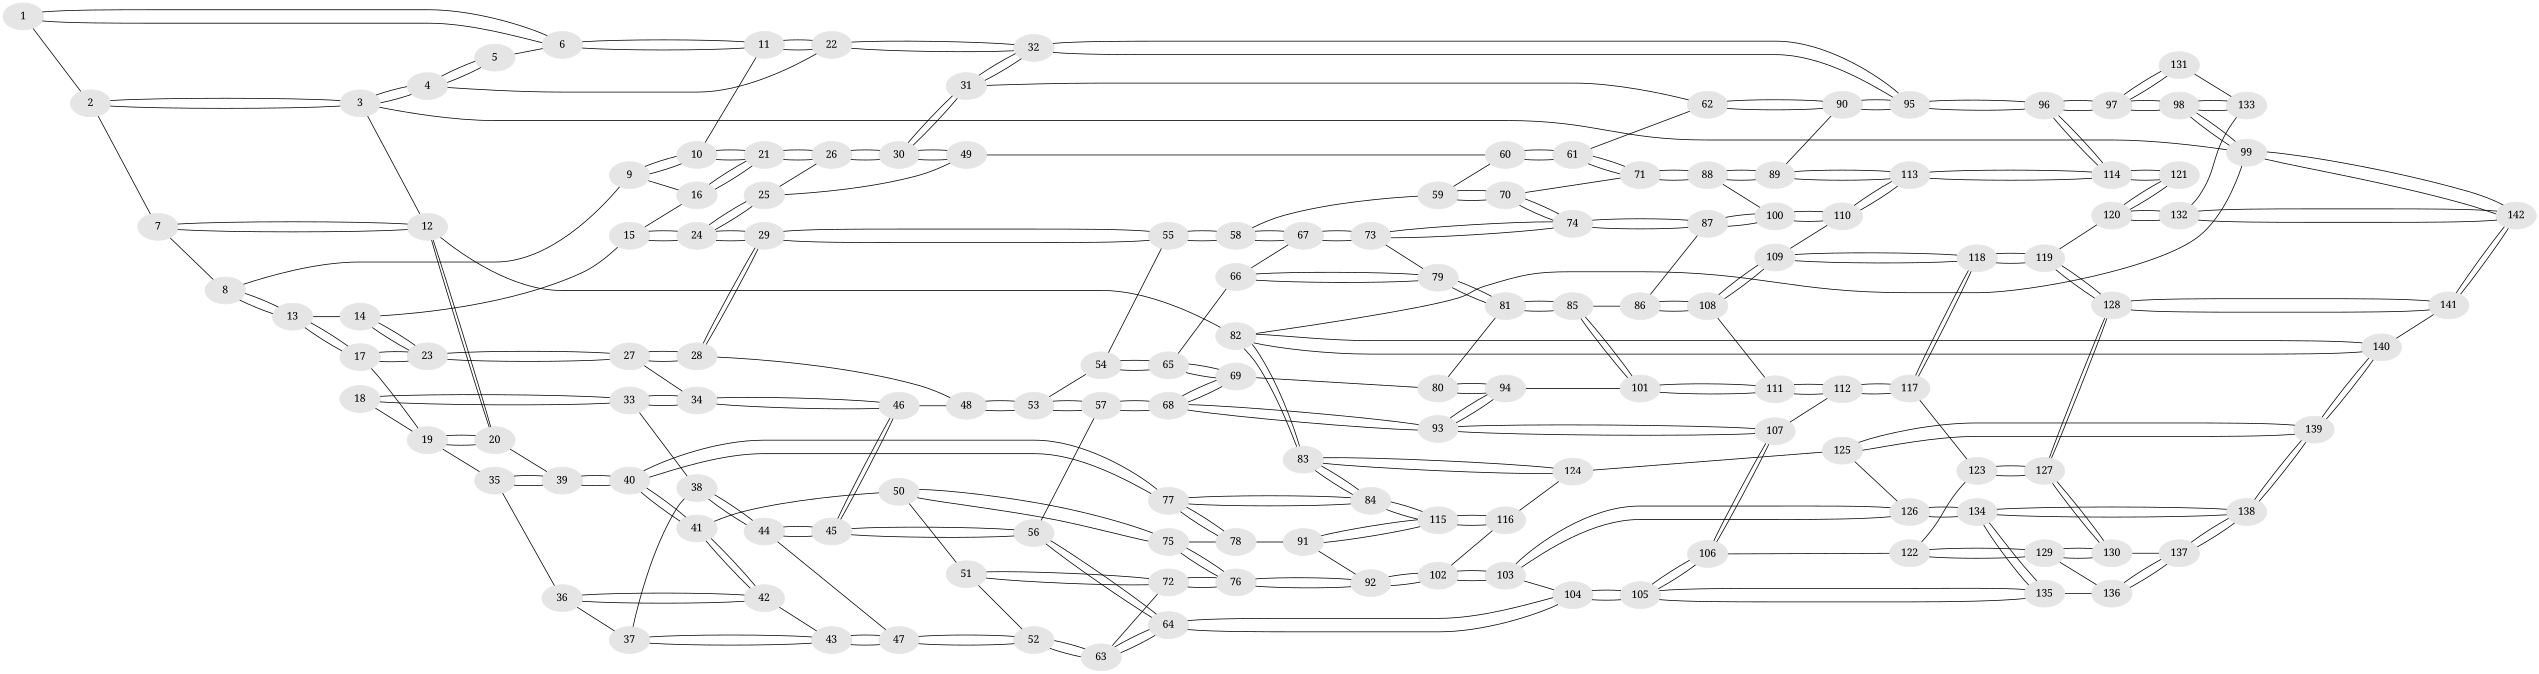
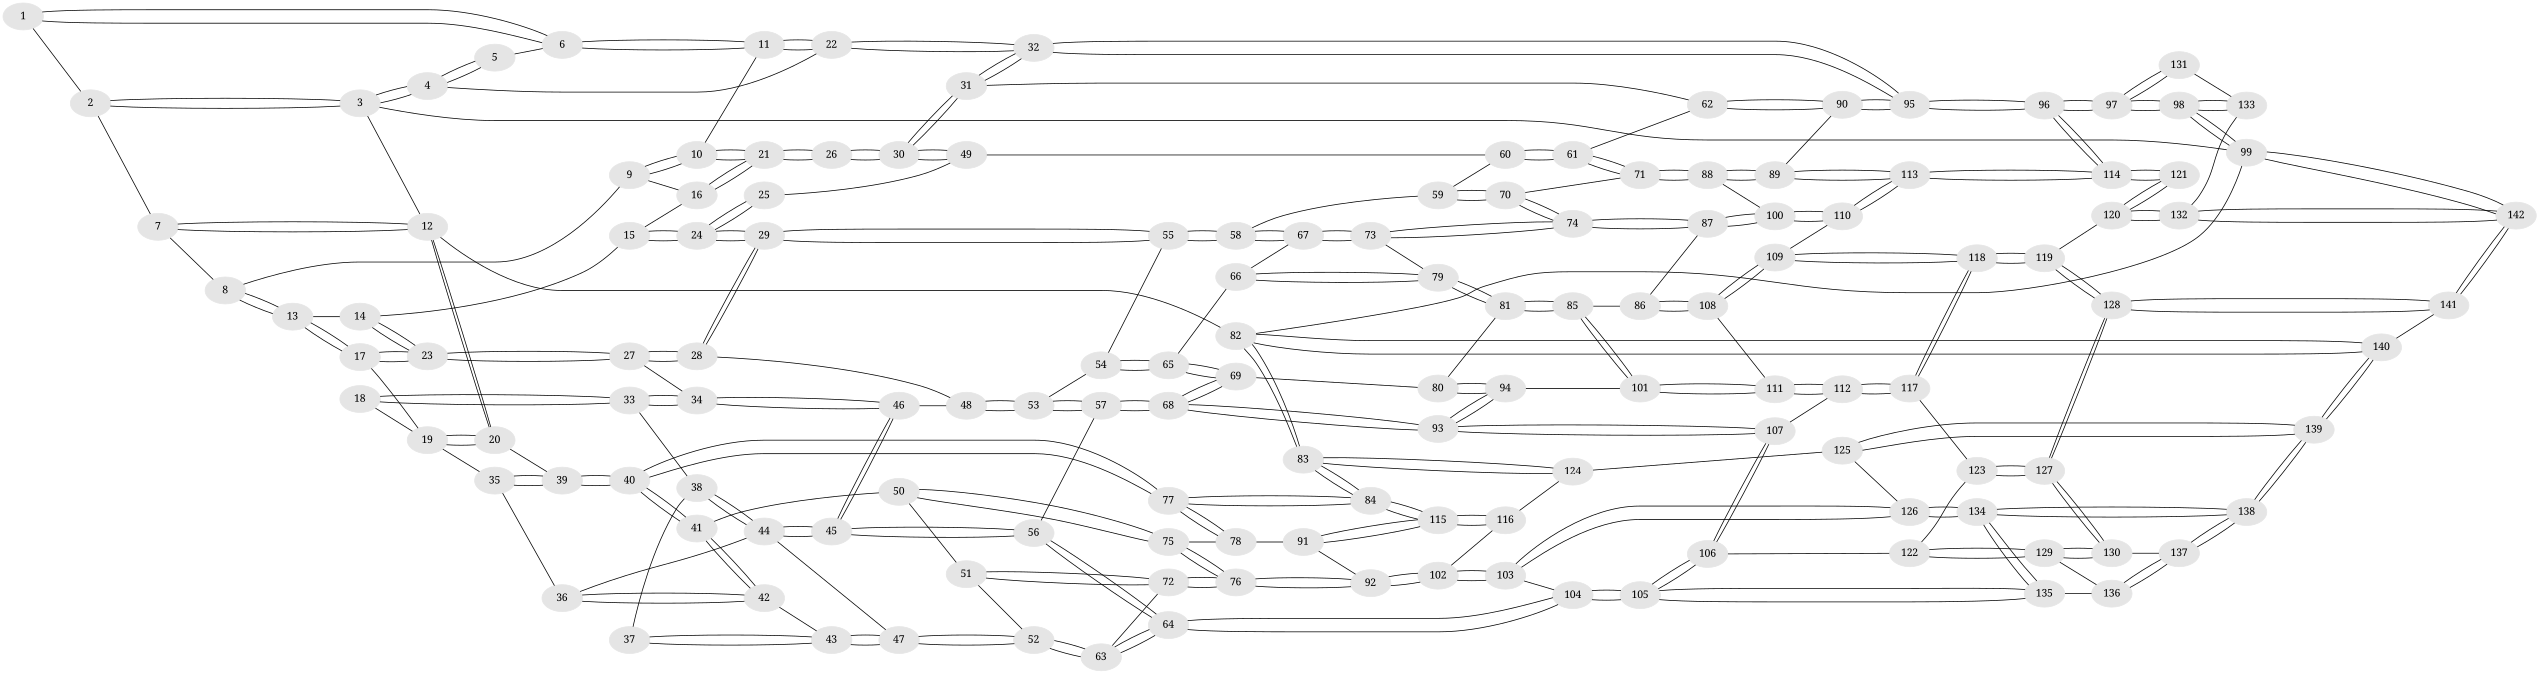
  graph {
    fontname="Noto Serif"
    rankdir=LR
    node [color=gray90 fontname="Noto Serif" style=filled]
    edge [fontname="Noto Serif"]
    1
    2
    6
    3
    7
    11
    4
    12
    99
    8
    5
    22
    20
    82
    142
    32
    9
    13
    10
    16
    14
    17
    21
    26
    39
    83
    140
    15
    23
    19
    24
    27
    25
    29
    18
    33
    35
    34
    38
    36
    40
    30
    95
    28
    49
    55
    60
    31
    48
    46
    53
    58
    62
    90
    96
    44
    37
    42
    43
    47
    45
    41
    77
    50
    78
    84
    51
    75
    52
    56
    57
    64
    63
    54
    61
    72
    76
    65
    68
    66
    69
    59
    67
    104
    93
    70
    73
    71
    74
    88
    105
    79
    80
    81
    94
    107
    87
    100
    89
    92
    91
    102
    115
    85
    101
    86
    124
    141
    125
    116
    108
    111
    109
    110
    113
    114
    103
    112
    97
    98
    131
    121
    133
    126
    134
    106
    135
    122
    136
    123
    129
    117
    118
    119
    127
    120
    128
    132
    130
    139
    138
    137
    1 -- 2
    1 -- 6
    1 -- 6
    2 -- 3
    2 -- 3
    2 -- 7
    6 -- 11
    6 -- 11
    3 -- 4
    3 -- 4
    3 -- 12
    3 -- 99
    7 -- 12
    7 -- 12
    7 -- 8
    11 -- 22
    11 -- 22
    4 -- 5
    4 -- 5
    4 -- 22
    12 -- 20
    12 -- 20
    12 -- 82
    99 -- 142
    99 -- 142
    8 -- 9
    8 -- 13
    8 -- 13
    5 -- 6
    22 -- 32
    22 -- 32
    20 -- 39
    82 -- 99
    82 -- 83
    82 -- 83
    82 -- 140
    82 -- 140
    32 -- 95
    32 -- 95
    9 -- 10
    9 -- 10
    9 -- 16
    13 -- 14
    13 -- 17
    13 -- 17
    10 -- 11
    10 -- 21
    10 -- 21
    16 -- 21
    16 -- 21
    14 -- 15
    14 -- 23
    14 -- 23
    17 -- 23
    17 -- 23
    17 -- 19
    21 -- 26
    21 -- 26
    26 -- 30
    26 -- 30
    39 -- 40
    39 -- 40
    83 -- 84
    83 -- 84
    83 -- 124
    83 -- 124
    140 -- 141
    15 -- 16
    15 -- 24
    15 -- 24
    23 -- 27
    23 -- 27
    19 -- 20
    19 -- 20
    19 -- 35
    24 -- 25
    24 -- 25
    24 -- 29
    24 -- 29
    27 -- 34
    27 -- 28
    27 -- 28
-   25 -- 26
    25 -- 49
    29 -- 55
    29 -- 55
    18 -- 19
    18 -- 33
    18 -- 33
    33 -- 34
    33 -- 34
    33 -- 38
    35 -- 39
    35 -- 39
    35 -- 36
    34 -- 46
    34 -- 46
    38 -- 44
    38 -- 44
-   36 -- 37
+   36 -- 44
    36 -- 42
    36 -- 42
    40 -- 41
    40 -- 41
    40 -- 77
    40 -- 77
    30 -- 49
    30 -- 49
    30 -- 31
    30 -- 31
    95 -- 96
    95 -- 96
    28 -- 29
    28 -- 29
    28 -- 48
    49 -- 60
    55 -- 58
    55 -- 58
    60 -- 61
    60 -- 61
    31 -- 32
    31 -- 32
    31 -- 62
    48 -- 53
    48 -- 53
    46 -- 48
    53 -- 57
    53 -- 57
    53 -- 54
    58 -- 59
    58 -- 67
    58 -- 67
    62 -- 90
    62 -- 90
    90 -- 95
    90 -- 95
    96 -- 114
    96 -- 114
    96 -- 97
    96 -- 97
    44 -- 47
    44 -- 45
    44 -- 45
    37 -- 38
    37 -- 43
    37 -- 43
    42 -- 43
    43 -- 47
    43 -- 47
    47 -- 52
    47 -- 52
    45 -- 46
    45 -- 46
    45 -- 56
    45 -- 56
    41 -- 42
    41 -- 42
    41 -- 50
    77 -- 78
    77 -- 78
    77 -- 84
    77 -- 84
    50 -- 51
    50 -- 75
    50 -- 75
    78 -- 91
    84 -- 115
    84 -- 115
    51 -- 52
    51 -- 72
    51 -- 72
    75 -- 78
    75 -- 76
    75 -- 76
    52 -- 63
    52 -- 63
    56 -- 57
    56 -- 64
    56 -- 64
    57 -- 68
    57 -- 68
    64 -- 104
    64 -- 104
    63 -- 64
    63 -- 64
    63 -- 72
    54 -- 55
    54 -- 65
    54 -- 65
    61 -- 62
    61 -- 71
    61 -- 71
    72 -- 76
    72 -- 76
    76 -- 92
    76 -- 92
    65 -- 66
    65 -- 69
    65 -- 69
    68 -- 69
    68 -- 69
    68 -- 93
    68 -- 93
    66 -- 67
    66 -- 79
    66 -- 79
    69 -- 80
    59 -- 60
    59 -- 70
    59 -- 70
    67 -- 73
    67 -- 73
    104 -- 105
    104 -- 105
    93 -- 94
    93 -- 94
    93 -- 107
    93 -- 107
    70 -- 71
    70 -- 74
    70 -- 74
    73 -- 74
    73 -- 74
    73 -- 79
    71 -- 88
    71 -- 88
    74 -- 87
    74 -- 87
    88 -- 100
    88 -- 89
    88 -- 89
    105 -- 106
    105 -- 106
    105 -- 135
    105 -- 135
    79 -- 81
    79 -- 81
    80 -- 81
    80 -- 94
    80 -- 94
    81 -- 85
    81 -- 85
    94 -- 101
    107 -- 112
    87 -- 100
    87 -- 100
    100 -- 110
    100 -- 110
    89 -- 90
    89 -- 113
    89 -- 113
    92 -- 102
    92 -- 102
    91 -- 92
    91 -- 115
    91 -- 115
    102 -- 116
    102 -- 103
    102 -- 103
    115 -- 116
    115 -- 116
    85 -- 101
    85 -- 101
    85 -- 86
    101 -- 111
    101 -- 111
    86 -- 87
    86 -- 108
    86 -- 108
    124 -- 125
    141 -- 142
    141 -- 142
    125 -- 126
    125 -- 139
    125 -- 139
    116 -- 124
    108 -- 111
    108 -- 109
    108 -- 109
    111 -- 112
    111 -- 112
    109 -- 110
    109 -- 118
    109 -- 118
    110 -- 113
    110 -- 113
    113 -- 114
    113 -- 114
    114 -- 121
    114 -- 121
    103 -- 104
    103 -- 126
    103 -- 126
    112 -- 117
    112 -- 117
    97 -- 98
    97 -- 98
    97 -- 131
    97 -- 131
    98 -- 99
    98 -- 99
    98 -- 133
    98 -- 133
    131 -- 133
    126 -- 134
    126 -- 134
    134 -- 135
    134 -- 135
    134 -- 138
    134 -- 138
    106 -- 107
    106 -- 107
    106 -- 122
    135 -- 136
    122 -- 123
    122 -- 129
    122 -- 129
    136 -- 137
    136 -- 137
    123 -- 127
    123 -- 127
    129 -- 136
    129 -- 130
    129 -- 130
    117 -- 123
    117 -- 118
    117 -- 118
    118 -- 119
    118 -- 119
    119 -- 120
    119 -- 128
    119 -- 128
    127 -- 128
    127 -- 128
    127 -- 130
    127 -- 130
    120 -- 121
    120 -- 121
    120 -- 132
    120 -- 132
    128 -- 141
    128 -- 141
    132 -- 142
    132 -- 142
    132 -- 133
    130 -- 137
    139 -- 140
    139 -- 140
    138 -- 139
    138 -- 139
    137 -- 138
    137 -- 138
  }
